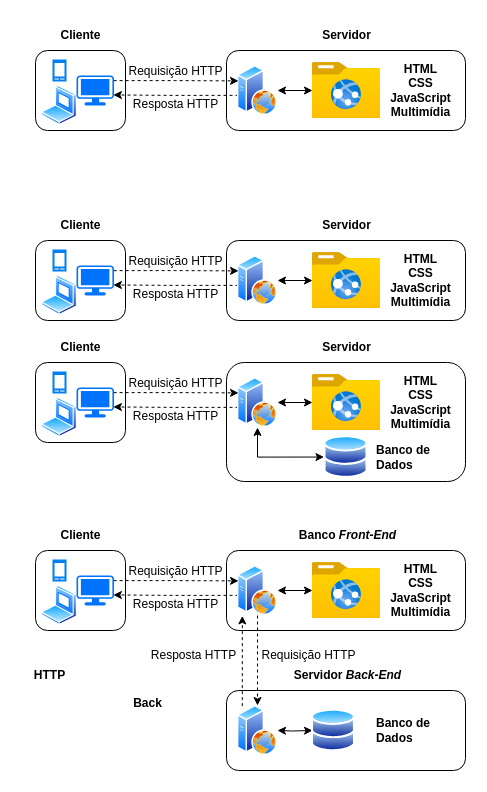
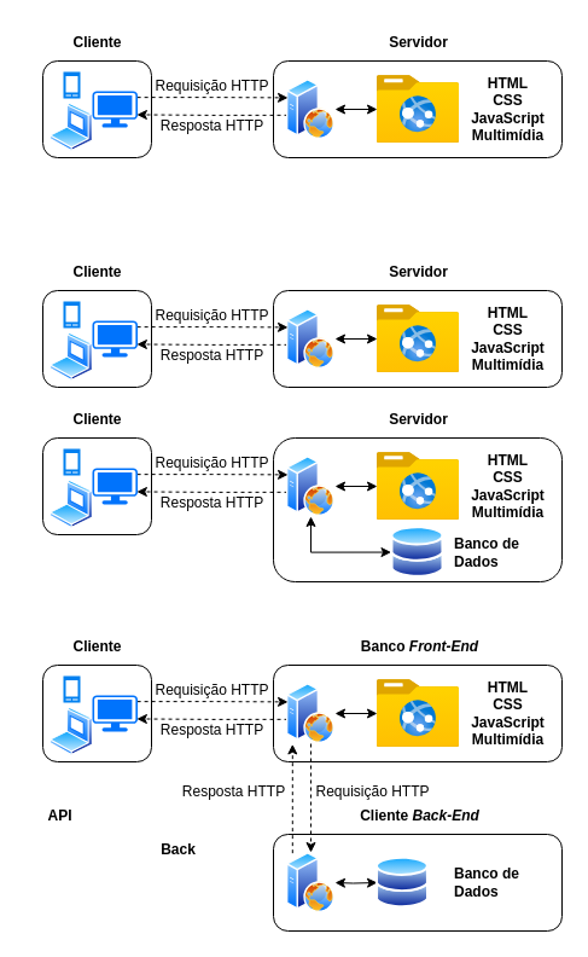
  <mxCell id="0" />
  <mxCell id="1" parent="0" />
  <mxCell id="2" value="" style="rounded=1;whiteSpace=wrap;html=1;fontStyle=0" vertex="1" parent="1"><mxGeometry x="226" y="50" width="239" height="80" as="geometry" /></mxCell>
  <mxCell id="3" value="" style="rounded=1;whiteSpace=wrap;html=1;fontStyle=0" vertex="1" parent="1"><mxGeometry x="35" y="50" width="90" height="80" as="geometry" /></mxCell>
  <mxCell id="4" style="edgeStyle=orthogonalEdgeStyle;rounded=0;orthogonalLoop=1;jettySize=auto;html=1;entryX=0.983;entryY=0.648;entryDx=0;entryDy=0;entryPerimeter=0;exitX=0.026;exitY=0.597;exitDx=0;exitDy=0;exitPerimeter=0;dashed=1;" edge="1" parent="1" source="5" target="11"><mxGeometry relative="1" as="geometry" /></mxCell>
  <mxCell id="5" value="" style="image;aspect=fixed;perimeter=ellipsePerimeter;html=1;align=center;shadow=0;dashed=0;spacingTop=3;image=img/lib/active_directory/web_server.svg;" vertex="1" parent="1"><mxGeometry x="237" y="65" width="40" height="50" as="geometry" /></mxCell>
  <mxCell id="6" style="edgeStyle=orthogonalEdgeStyle;rounded=0;orthogonalLoop=1;jettySize=auto;html=1;startArrow=classic;startFill=1;" edge="1" parent="1" source="7" target="5"><mxGeometry relative="1" as="geometry" /></mxCell>
  <mxCell id="7" value="" style="image;aspect=fixed;html=1;points=[];align=center;fontSize=12;image=img/lib/azure2/general/Folder_Website.svg;" vertex="1" parent="1"><mxGeometry x="312" y="62" width="68" height="56.0" as="geometry" /></mxCell>
  <mxCell id="8" value="HTML&lt;br&gt;CSS&lt;br&gt;JavaScript&lt;br&gt;Multimídia" style="text;html=1;align=center;verticalAlign=middle;resizable=0;points=[];autosize=1;strokeColor=none;fillColor=none;fontStyle=1" vertex="1" parent="1"><mxGeometry x="380" y="55" width="80" height="70" as="geometry" /></mxCell>
  <mxCell id="9" value="" style="image;aspect=fixed;perimeter=ellipsePerimeter;html=1;align=center;shadow=0;dashed=0;spacingTop=3;image=img/lib/active_directory/laptop_client.svg;" vertex="1" parent="1"><mxGeometry x="41" y="85" width="36" height="40" as="geometry" /></mxCell>
  <mxCell id="10" style="edgeStyle=orthogonalEdgeStyle;rounded=0;orthogonalLoop=1;jettySize=auto;html=1;exitX=0.99;exitY=0.171;exitDx=0;exitDy=0;exitPerimeter=0;entryX=0.026;entryY=0.308;entryDx=0;entryDy=0;entryPerimeter=0;dashed=1;" edge="1" parent="1" source="11" target="5"><mxGeometry relative="1" as="geometry"><Array as="points" /></mxGeometry></mxCell>
  <mxCell id="11" value="" style="points=[[0.03,0.03,0],[0.5,0,0],[0.97,0.03,0],[1,0.4,0],[0.97,0.745,0],[0.5,1,0],[0.03,0.745,0],[0,0.4,0]];verticalLabelPosition=bottom;sketch=0;html=1;verticalAlign=top;aspect=fixed;align=center;pointerEvents=1;shape=mxgraph.cisco19.workstation;fillColor=#0073fc;strokeColor=none;" vertex="1" parent="1"><mxGeometry x="76" y="75" width="37.5" height="30" as="geometry" /></mxCell>
  <mxCell id="12" value="" style="html=1;verticalLabelPosition=bottom;align=center;labelBackgroundColor=#ffffff;verticalAlign=top;strokeWidth=2;strokeColor=#0080F0;shadow=0;dashed=0;shape=mxgraph.ios7.icons.smartphone;" vertex="1" parent="1"><mxGeometry x="53" y="60" width="12" height="20" as="geometry" /></mxCell>
  <mxCell id="13" value="Requisição HTTP" style="text;html=1;align=center;verticalAlign=middle;resizable=0;points=[];autosize=1;strokeColor=none;fillColor=none;" vertex="1" parent="1"><mxGeometry x="114.5" y="56" width="120" height="30" as="geometry" /></mxCell>
  <mxCell id="14" value="Resposta HTTP" style="text;html=1;align=center;verticalAlign=middle;resizable=0;points=[];autosize=1;strokeColor=none;fillColor=none;" vertex="1" parent="1"><mxGeometry x="119.5" y="89" width="110" height="30" as="geometry" /></mxCell>
  <mxCell id="15" value="Cliente" style="text;html=1;align=center;verticalAlign=middle;resizable=0;points=[];autosize=1;strokeColor=none;fillColor=none;fontStyle=1" vertex="1" parent="1"><mxGeometry x="50" y="20" width="60" height="30" as="geometry" /></mxCell>
  <mxCell id="16" value="Servidor" style="text;html=1;align=center;verticalAlign=middle;resizable=0;points=[];autosize=1;strokeColor=none;fillColor=none;fontStyle=1" vertex="1" parent="1"><mxGeometry x="311" y="20" width="70" height="30" as="geometry" /></mxCell>
  <mxCell id="17" value="" style="rounded=1;whiteSpace=wrap;html=1;fontStyle=0" vertex="1" parent="1"><mxGeometry x="226" y="240" width="239" height="80" as="geometry" /></mxCell>
  <mxCell id="18" value="" style="rounded=1;whiteSpace=wrap;html=1;fontStyle=0" vertex="1" parent="1"><mxGeometry x="35" y="240" width="90" height="80" as="geometry" /></mxCell>
  <mxCell id="19" style="edgeStyle=orthogonalEdgeStyle;rounded=0;orthogonalLoop=1;jettySize=auto;html=1;entryX=0.983;entryY=0.648;entryDx=0;entryDy=0;entryPerimeter=0;exitX=0.026;exitY=0.597;exitDx=0;exitDy=0;exitPerimeter=0;dashed=1;" edge="1" parent="1" source="20" target="26"><mxGeometry relative="1" as="geometry" /></mxCell>
  <mxCell id="20" value="" style="image;aspect=fixed;perimeter=ellipsePerimeter;html=1;align=center;shadow=0;dashed=0;spacingTop=3;image=img/lib/active_directory/web_server.svg;" vertex="1" parent="1"><mxGeometry x="237" y="255" width="40" height="50" as="geometry" /></mxCell>
  <mxCell id="21" style="edgeStyle=orthogonalEdgeStyle;rounded=0;orthogonalLoop=1;jettySize=auto;html=1;startArrow=classic;startFill=1;" edge="1" parent="1" source="22" target="20"><mxGeometry relative="1" as="geometry" /></mxCell>
  <mxCell id="22" value="" style="image;aspect=fixed;html=1;points=[];align=center;fontSize=12;image=img/lib/azure2/general/Folder_Website.svg;" vertex="1" parent="1"><mxGeometry x="312" y="252" width="68" height="56.0" as="geometry" /></mxCell>
  <mxCell id="23" value="HTML&lt;br&gt;CSS&lt;br&gt;JavaScript&lt;br&gt;Multimídia" style="text;html=1;align=center;verticalAlign=middle;resizable=0;points=[];autosize=1;strokeColor=none;fillColor=none;fontStyle=1" vertex="1" parent="1"><mxGeometry x="380" y="245" width="80" height="70" as="geometry" /></mxCell>
  <mxCell id="24" value="" style="image;aspect=fixed;perimeter=ellipsePerimeter;html=1;align=center;shadow=0;dashed=0;spacingTop=3;image=img/lib/active_directory/laptop_client.svg;" vertex="1" parent="1"><mxGeometry x="41" y="275" width="36" height="40" as="geometry" /></mxCell>
  <mxCell id="25" style="edgeStyle=orthogonalEdgeStyle;rounded=0;orthogonalLoop=1;jettySize=auto;html=1;exitX=0.99;exitY=0.171;exitDx=0;exitDy=0;exitPerimeter=0;entryX=0.026;entryY=0.308;entryDx=0;entryDy=0;entryPerimeter=0;dashed=1;" edge="1" parent="1" source="26" target="20"><mxGeometry relative="1" as="geometry"><Array as="points" /></mxGeometry></mxCell>
  <mxCell id="26" value="" style="points=[[0.03,0.03,0],[0.5,0,0],[0.97,0.03,0],[1,0.4,0],[0.97,0.745,0],[0.5,1,0],[0.03,0.745,0],[0,0.4,0]];verticalLabelPosition=bottom;sketch=0;html=1;verticalAlign=top;aspect=fixed;align=center;pointerEvents=1;shape=mxgraph.cisco19.workstation;fillColor=#0073fc;strokeColor=none;" vertex="1" parent="1"><mxGeometry x="76" y="265" width="37.5" height="30" as="geometry" /></mxCell>
  <mxCell id="27" value="" style="html=1;verticalLabelPosition=bottom;align=center;labelBackgroundColor=#ffffff;verticalAlign=top;strokeWidth=2;strokeColor=#0080F0;shadow=0;dashed=0;shape=mxgraph.ios7.icons.smartphone;" vertex="1" parent="1"><mxGeometry x="53" y="250" width="12" height="20" as="geometry" /></mxCell>
  <mxCell id="28" value="Requisição HTTP" style="text;html=1;align=center;verticalAlign=middle;resizable=0;points=[];autosize=1;strokeColor=none;fillColor=none;" vertex="1" parent="1"><mxGeometry x="114.5" y="246" width="120" height="30" as="geometry" /></mxCell>
  <mxCell id="29" value="Resposta HTTP" style="text;html=1;align=center;verticalAlign=middle;resizable=0;points=[];autosize=1;strokeColor=none;fillColor=none;" vertex="1" parent="1"><mxGeometry x="119.5" y="279" width="110" height="30" as="geometry" /></mxCell>
  <mxCell id="30" value="Cliente" style="text;html=1;align=center;verticalAlign=middle;resizable=0;points=[];autosize=1;strokeColor=none;fillColor=none;fontStyle=1" vertex="1" parent="1"><mxGeometry x="50" y="210" width="60" height="30" as="geometry" /></mxCell>
  <mxCell id="31" value="Servidor" style="text;html=1;align=center;verticalAlign=middle;resizable=0;points=[];autosize=1;strokeColor=none;fillColor=none;fontStyle=1" vertex="1" parent="1"><mxGeometry x="311" y="210" width="70" height="30" as="geometry" /></mxCell>
  <mxCell id="32" value="" style="rounded=1;whiteSpace=wrap;html=1;fontStyle=0" vertex="1" parent="1"><mxGeometry x="226" y="362" width="239" height="119" as="geometry" /></mxCell>
  <mxCell id="33" value="" style="rounded=1;whiteSpace=wrap;html=1;fontStyle=0" vertex="1" parent="1"><mxGeometry x="35" y="362" width="90" height="80" as="geometry" /></mxCell>
  <mxCell id="34" style="edgeStyle=orthogonalEdgeStyle;rounded=0;orthogonalLoop=1;jettySize=auto;html=1;entryX=0.983;entryY=0.648;entryDx=0;entryDy=0;entryPerimeter=0;exitX=0.026;exitY=0.597;exitDx=0;exitDy=0;exitPerimeter=0;dashed=1;" edge="1" parent="1" source="36" target="42"><mxGeometry relative="1" as="geometry" /></mxCell>
  <mxCell id="35" style="edgeStyle=orthogonalEdgeStyle;rounded=0;orthogonalLoop=1;jettySize=auto;html=1;entryX=0;entryY=0.5;entryDx=0;entryDy=0;exitX=0.5;exitY=1;exitDx=0;exitDy=0;startArrow=classic;startFill=1;" edge="1" parent="1" source="36" target="48"><mxGeometry relative="1" as="geometry" /></mxCell>
  <mxCell id="36" value="" style="image;aspect=fixed;perimeter=ellipsePerimeter;html=1;align=center;shadow=0;dashed=0;spacingTop=3;image=img/lib/active_directory/web_server.svg;" vertex="1" parent="1"><mxGeometry x="237" y="377" width="40" height="50" as="geometry" /></mxCell>
  <mxCell id="37" style="edgeStyle=orthogonalEdgeStyle;rounded=0;orthogonalLoop=1;jettySize=auto;html=1;startArrow=classic;startFill=1;" edge="1" parent="1" source="38" target="36"><mxGeometry relative="1" as="geometry" /></mxCell>
  <mxCell id="38" value="" style="image;aspect=fixed;html=1;points=[];align=center;fontSize=12;image=img/lib/azure2/general/Folder_Website.svg;" vertex="1" parent="1"><mxGeometry x="312" y="374" width="68" height="56.0" as="geometry" /></mxCell>
  <mxCell id="39" value="HTML&lt;br&gt;CSS&lt;br&gt;JavaScript&lt;br&gt;Multimídia" style="text;html=1;align=center;verticalAlign=middle;resizable=0;points=[];autosize=1;strokeColor=none;fillColor=none;fontStyle=1" vertex="1" parent="1"><mxGeometry x="380" y="367" width="80" height="70" as="geometry" /></mxCell>
  <mxCell id="40" value="" style="image;aspect=fixed;perimeter=ellipsePerimeter;html=1;align=center;shadow=0;dashed=0;spacingTop=3;image=img/lib/active_directory/laptop_client.svg;" vertex="1" parent="1"><mxGeometry x="41" y="397" width="36" height="40" as="geometry" /></mxCell>
  <mxCell id="41" style="edgeStyle=orthogonalEdgeStyle;rounded=0;orthogonalLoop=1;jettySize=auto;html=1;exitX=0.99;exitY=0.171;exitDx=0;exitDy=0;exitPerimeter=0;entryX=0.026;entryY=0.308;entryDx=0;entryDy=0;entryPerimeter=0;dashed=1;" edge="1" parent="1" source="42" target="36"><mxGeometry relative="1" as="geometry"><Array as="points" /></mxGeometry></mxCell>
  <mxCell id="42" value="" style="points=[[0.03,0.03,0],[0.5,0,0],[0.97,0.03,0],[1,0.4,0],[0.97,0.745,0],[0.5,1,0],[0.03,0.745,0],[0,0.4,0]];verticalLabelPosition=bottom;sketch=0;html=1;verticalAlign=top;aspect=fixed;align=center;pointerEvents=1;shape=mxgraph.cisco19.workstation;fillColor=#0073fc;strokeColor=none;" vertex="1" parent="1"><mxGeometry x="76" y="387" width="37.5" height="30" as="geometry" /></mxCell>
  <mxCell id="43" value="" style="html=1;verticalLabelPosition=bottom;align=center;labelBackgroundColor=#ffffff;verticalAlign=top;strokeWidth=2;strokeColor=#0080F0;shadow=0;dashed=0;shape=mxgraph.ios7.icons.smartphone;" vertex="1" parent="1"><mxGeometry x="53" y="372" width="12" height="20" as="geometry" /></mxCell>
  <mxCell id="44" value="Requisição HTTP" style="text;html=1;align=center;verticalAlign=middle;resizable=0;points=[];autosize=1;strokeColor=none;fillColor=none;" vertex="1" parent="1"><mxGeometry x="114.5" y="368" width="120" height="30" as="geometry" /></mxCell>
  <mxCell id="45" value="Resposta HTTP" style="text;html=1;align=center;verticalAlign=middle;resizable=0;points=[];autosize=1;strokeColor=none;fillColor=none;" vertex="1" parent="1"><mxGeometry x="119.5" y="401" width="110" height="30" as="geometry" /></mxCell>
  <mxCell id="46" value="Cliente" style="text;html=1;align=center;verticalAlign=middle;resizable=0;points=[];autosize=1;strokeColor=none;fillColor=none;fontStyle=1" vertex="1" parent="1"><mxGeometry x="50" y="332" width="60" height="30" as="geometry" /></mxCell>
  <mxCell id="47" value="Servidor" style="text;html=1;align=center;verticalAlign=middle;resizable=0;points=[];autosize=1;strokeColor=none;fillColor=none;fontStyle=1" vertex="1" parent="1"><mxGeometry x="311" y="332" width="70" height="30" as="geometry" /></mxCell>
  <mxCell id="48" value="" style="image;aspect=fixed;perimeter=ellipsePerimeter;html=1;align=center;shadow=0;dashed=0;spacingTop=3;image=img/lib/active_directory/databases.svg;" vertex="1" parent="1"><mxGeometry x="323.5" y="435" width="44" height="43.12" as="geometry" /></mxCell>
  <mxCell id="49" value="Banco de&lt;br&gt;Dados" style="text;html=1;align=left;verticalAlign=middle;resizable=0;points=[];autosize=1;strokeColor=none;fillColor=none;fontStyle=1" vertex="1" parent="1"><mxGeometry x="374" y="436.06" width="72" height="41" as="geometry" /></mxCell>
  <mxCell id="50" value="" style="rounded=1;whiteSpace=wrap;html=1;fontStyle=0" vertex="1" parent="1"><mxGeometry x="226" y="550" width="239" height="80" as="geometry" /></mxCell>
  <mxCell id="51" value="" style="rounded=1;whiteSpace=wrap;html=1;fontStyle=0" vertex="1" parent="1"><mxGeometry x="35" y="550" width="90" height="80" as="geometry" /></mxCell>
  <mxCell id="52" style="edgeStyle=orthogonalEdgeStyle;rounded=0;orthogonalLoop=1;jettySize=auto;html=1;entryX=0.983;entryY=0.648;entryDx=0;entryDy=0;entryPerimeter=0;exitX=0.026;exitY=0.597;exitDx=0;exitDy=0;exitPerimeter=0;dashed=1;" edge="1" parent="1" source="53" target="59"><mxGeometry relative="1" as="geometry" /></mxCell>
  <mxCell id="53" value="" style="image;aspect=fixed;perimeter=ellipsePerimeter;html=1;align=center;shadow=0;dashed=0;spacingTop=3;image=img/lib/active_directory/web_server.svg;" vertex="1" parent="1"><mxGeometry x="237" y="565" width="40" height="50" as="geometry" /></mxCell>
  <mxCell id="54" style="edgeStyle=orthogonalEdgeStyle;rounded=0;orthogonalLoop=1;jettySize=auto;html=1;startArrow=classic;startFill=1;" edge="1" parent="1" source="55" target="53"><mxGeometry relative="1" as="geometry" /></mxCell>
  <mxCell id="55" value="" style="image;aspect=fixed;html=1;points=[];align=center;fontSize=12;image=img/lib/azure2/general/Folder_Website.svg;" vertex="1" parent="1"><mxGeometry x="312" y="562" width="68" height="56.0" as="geometry" /></mxCell>
  <mxCell id="56" value="HTML&lt;br&gt;CSS&lt;br&gt;JavaScript&lt;br&gt;Multimídia" style="text;html=1;align=center;verticalAlign=middle;resizable=0;points=[];autosize=1;strokeColor=none;fillColor=none;fontStyle=1" vertex="1" parent="1"><mxGeometry x="380" y="555" width="80" height="70" as="geometry" /></mxCell>
  <mxCell id="57" value="" style="image;aspect=fixed;perimeter=ellipsePerimeter;html=1;align=center;shadow=0;dashed=0;spacingTop=3;image=img/lib/active_directory/laptop_client.svg;" vertex="1" parent="1"><mxGeometry x="41" y="585" width="36" height="40" as="geometry" /></mxCell>
  <mxCell id="58" style="edgeStyle=orthogonalEdgeStyle;rounded=0;orthogonalLoop=1;jettySize=auto;html=1;exitX=0.99;exitY=0.171;exitDx=0;exitDy=0;exitPerimeter=0;entryX=0.026;entryY=0.308;entryDx=0;entryDy=0;entryPerimeter=0;dashed=1;" edge="1" parent="1" source="59" target="53"><mxGeometry relative="1" as="geometry"><Array as="points" /></mxGeometry></mxCell>
  <mxCell id="59" value="" style="points=[[0.03,0.03,0],[0.5,0,0],[0.97,0.03,0],[1,0.4,0],[0.97,0.745,0],[0.5,1,0],[0.03,0.745,0],[0,0.4,0]];verticalLabelPosition=bottom;sketch=0;html=1;verticalAlign=top;aspect=fixed;align=center;pointerEvents=1;shape=mxgraph.cisco19.workstation;fillColor=#0073fc;strokeColor=none;" vertex="1" parent="1"><mxGeometry x="76" y="575" width="37.5" height="30" as="geometry" /></mxCell>
  <mxCell id="60" value="" style="html=1;verticalLabelPosition=bottom;align=center;labelBackgroundColor=#ffffff;verticalAlign=top;strokeWidth=2;strokeColor=#0080F0;shadow=0;dashed=0;shape=mxgraph.ios7.icons.smartphone;" vertex="1" parent="1"><mxGeometry x="53" y="560" width="12" height="20" as="geometry" /></mxCell>
  <mxCell id="61" value="Requisição HTTP" style="text;html=1;align=center;verticalAlign=middle;resizable=0;points=[];autosize=1;strokeColor=none;fillColor=none;" vertex="1" parent="1"><mxGeometry x="114.5" y="556" width="120" height="30" as="geometry" /></mxCell>
  <mxCell id="62" value="Resposta HTTP" style="text;html=1;align=center;verticalAlign=middle;resizable=0;points=[];autosize=1;strokeColor=none;fillColor=none;" vertex="1" parent="1"><mxGeometry x="119.5" y="589" width="110" height="30" as="geometry" /></mxCell>
  <mxCell id="63" value="Cliente" style="text;html=1;align=center;verticalAlign=middle;resizable=0;points=[];autosize=1;strokeColor=none;fillColor=none;fontStyle=1" vertex="1" parent="1"><mxGeometry x="50" y="520" width="60" height="30" as="geometry" /></mxCell>
  <mxCell id="64" value="Banco &lt;i&gt;Front-End&lt;/i&gt;" style="text;html=1;align=center;verticalAlign=middle;resizable=0;points=[];autosize=1;strokeColor=none;fillColor=none;fontStyle=1" vertex="1" parent="1"><mxGeometry x="283" y="522" width="127" height="26" as="geometry" /></mxCell>
  <mxCell id="65" value="" style="rounded=1;whiteSpace=wrap;html=1;fontStyle=0" vertex="1" parent="1"><mxGeometry x="226" y="690" width="239" height="80" as="geometry" /></mxCell>
  <mxCell id="66" style="edgeStyle=orthogonalEdgeStyle;rounded=0;orthogonalLoop=1;jettySize=auto;html=1;exitX=0.12;exitY=0.013;exitDx=0;exitDy=0;entryX=0.12;entryY=1.008;entryDx=0;entryDy=0;entryPerimeter=0;exitPerimeter=0;dashed=1;" edge="1" parent="1" source="67" target="53"><mxGeometry relative="1" as="geometry" /></mxCell>
  <mxCell id="67" value="" style="image;aspect=fixed;perimeter=ellipsePerimeter;html=1;align=center;shadow=0;dashed=0;spacingTop=3;image=img/lib/active_directory/web_server.svg;" vertex="1" parent="1"><mxGeometry x="237" y="705" width="40" height="50" as="geometry" /></mxCell>
  <mxCell id="68" style="edgeStyle=orthogonalEdgeStyle;rounded=0;orthogonalLoop=1;jettySize=auto;html=1;startArrow=classic;startFill=1;" edge="1" parent="1" target="67"><mxGeometry relative="1" as="geometry"><mxPoint x="312" y="730" as="sourcePoint" /></mxGeometry></mxCell>
- <mxCell id="69" value="Servidor &lt;i&gt;Back-End&lt;/i&gt;" style="text;html=1;align=center;verticalAlign=middle;resizable=0;points=[];autosize=1;strokeColor=none;fillColor=none;fontStyle=1" vertex="1" parent="1"><mxGeometry x="284" y="662" width="125" height="26" as="geometry" /></mxCell>
+ <mxCell id="69" value="Cliente &lt;i&gt;Back-End&lt;/i&gt;" style="text;html=1;align=center;verticalAlign=middle;resizable=0;points=[];autosize=1;strokeColor=none;fillColor=none;fontStyle=1" vertex="1" parent="1"><mxGeometry x="284" y="662" width="125" height="26" as="geometry" /></mxCell>
  <mxCell id="70" value="" style="image;aspect=fixed;perimeter=ellipsePerimeter;html=1;align=center;shadow=0;dashed=0;spacingTop=3;image=img/lib/active_directory/databases.svg;" vertex="1" parent="1"><mxGeometry x="311" y="708.44" width="44" height="43.12" as="geometry" /></mxCell>
  <mxCell id="71" value="Banco de&lt;br&gt;Dados" style="text;html=1;align=left;verticalAlign=middle;resizable=0;points=[];autosize=1;strokeColor=none;fillColor=none;fontStyle=1" vertex="1" parent="1"><mxGeometry x="374" y="709.5" width="72" height="41" as="geometry" /></mxCell>
  <mxCell id="72" style="edgeStyle=orthogonalEdgeStyle;rounded=0;orthogonalLoop=1;jettySize=auto;html=1;dashed=1;" edge="1" parent="1" source="53" target="67"><mxGeometry relative="1" as="geometry" /></mxCell>
  <mxCell id="73" value="Requisição HTTP" style="text;html=1;align=center;verticalAlign=middle;resizable=0;points=[];autosize=1;strokeColor=none;fillColor=none;" vertex="1" parent="1"><mxGeometry x="247.5" y="640" width="120" height="30" as="geometry" /></mxCell>
  <mxCell id="74" value="Resposta HTTP" style="text;html=1;align=center;verticalAlign=middle;resizable=0;points=[];autosize=1;strokeColor=none;fillColor=none;" vertex="1" parent="1"><mxGeometry x="137.5" y="640" width="110" height="30" as="geometry" /></mxCell>
  <mxCell id="75" value="" style="group" vertex="1" connectable="0" parent="1"><mxGeometry x="20" y="646" width="58" height="58" as="geometry" /></mxCell>
  <mxCell id="76" value="" style="shape=image;html=1;verticalAlign=top;verticalLabelPosition=bottom;labelBackgroundColor=#ffffff;imageAspect=0;aspect=fixed;image=https://cdn0.iconfinder.com/data/icons/phosphor-bold-vol-3-1/256/hexagon-duotone-128.png" vertex="1" parent="75"><mxGeometry width="58" height="58" as="geometry" /></mxCell>
- <mxCell id="77" value="HTTP" style="text;html=1;align=center;verticalAlign=middle;resizable=0;points=[];autosize=1;strokeColor=none;fillColor=none;fontStyle=1" vertex="1" parent="75"><mxGeometry x="10" y="16" width="38" height="26" as="geometry" /></mxCell>
+ <mxCell id="77" value="API" style="text;html=1;align=center;verticalAlign=middle;resizable=0;points=[];autosize=1;strokeColor=none;fillColor=none;fontStyle=1" vertex="1" parent="75"><mxGeometry x="10" y="16" width="38" height="26" as="geometry" /></mxCell>
  <mxCell id="78" value="" style="group" vertex="1" connectable="0" parent="1"><mxGeometry x="118" y="674" width="64" height="58" as="geometry" /></mxCell>
  <mxCell id="79" value="" style="shape=image;html=1;verticalAlign=top;verticalLabelPosition=bottom;labelBackgroundColor=#ffffff;imageAspect=0;aspect=fixed;image=https://cdn0.iconfinder.com/data/icons/phosphor-bold-vol-3-1/256/hexagon-duotone-128.png" vertex="1" parent="78"><mxGeometry width="58" height="58" as="geometry" /></mxCell>
  <mxCell id="80" value="Back" style="text;html=1;align=center;verticalAlign=middle;resizable=0;points=[];autosize=1;strokeColor=none;fillColor=none;fontStyle=1" vertex="1" parent="78"><mxGeometry x="-6" y="16" width="70" height="26" as="geometry" /></mxCell>
